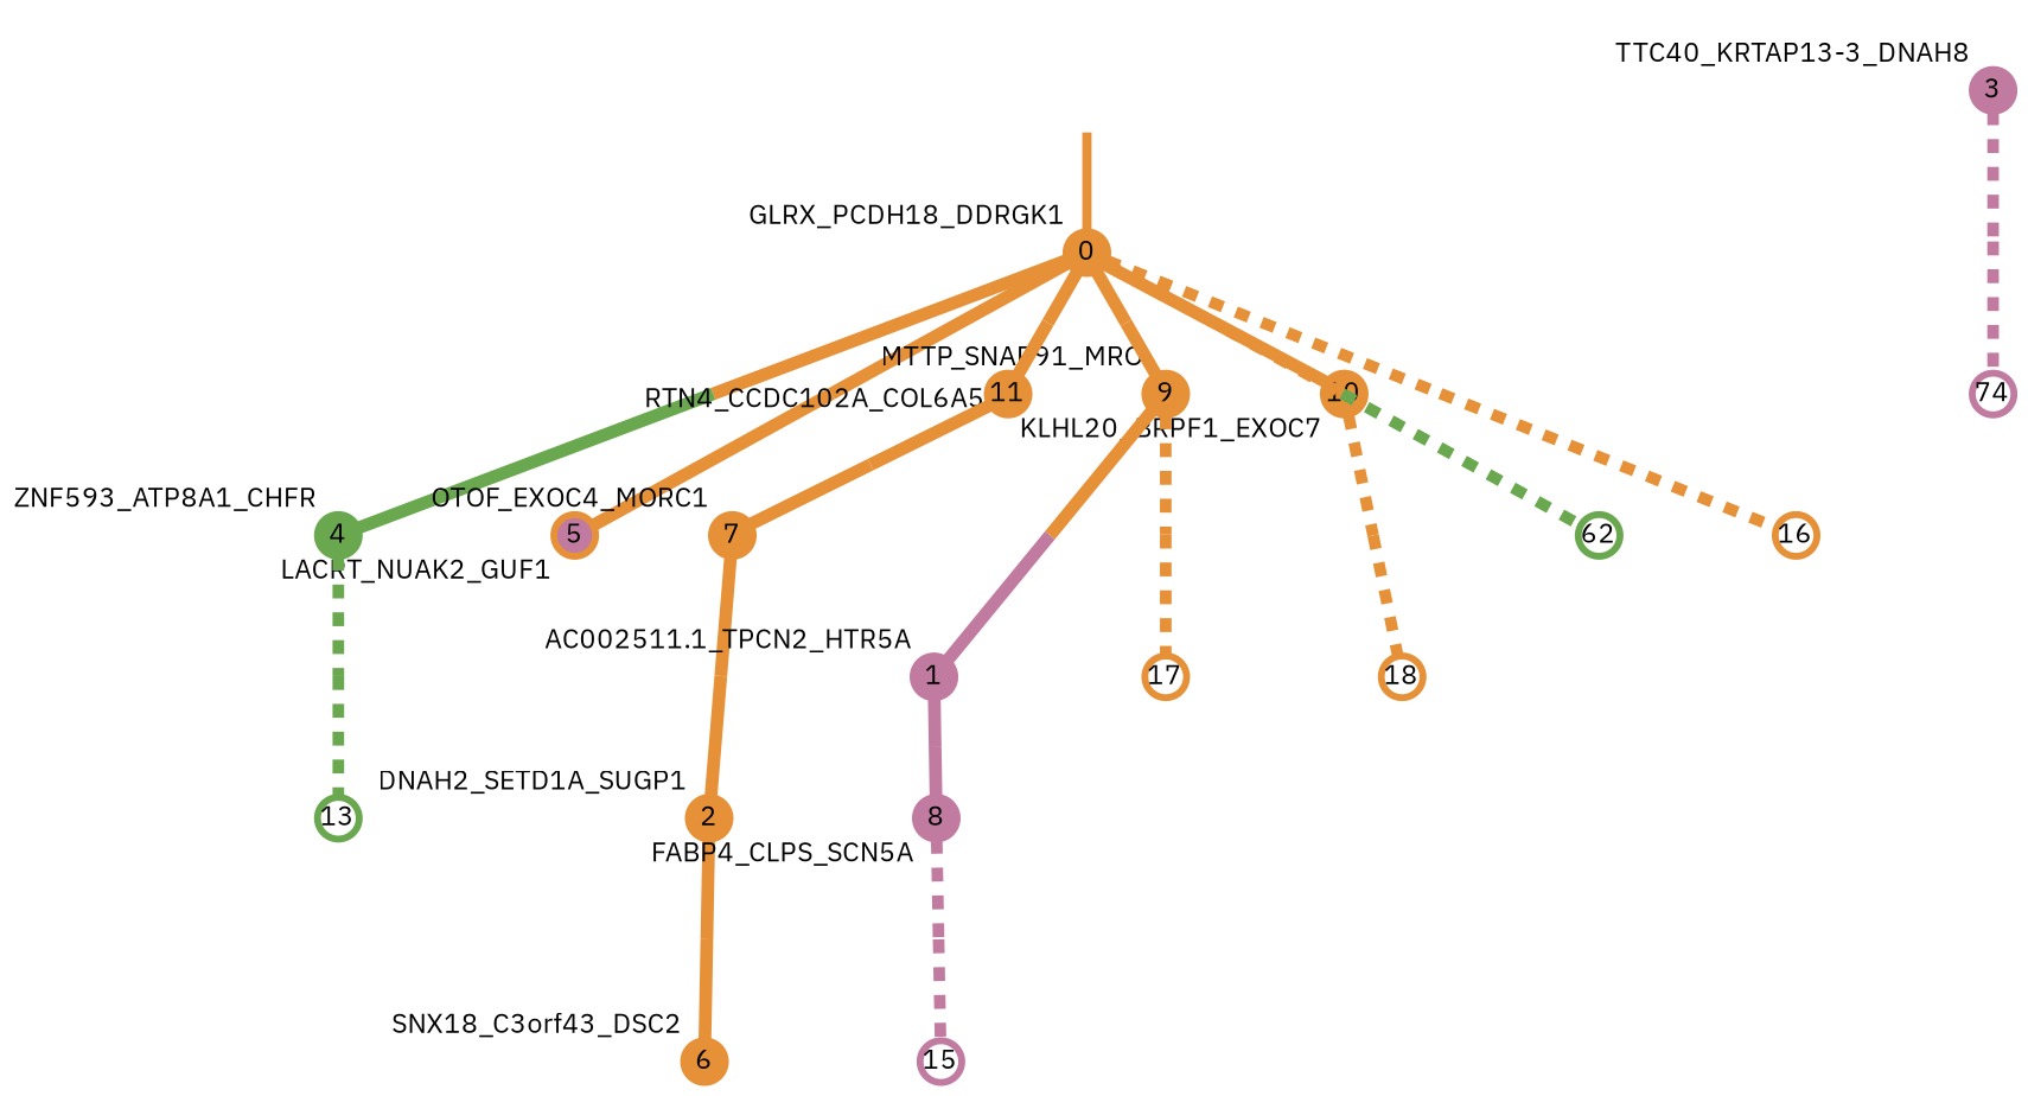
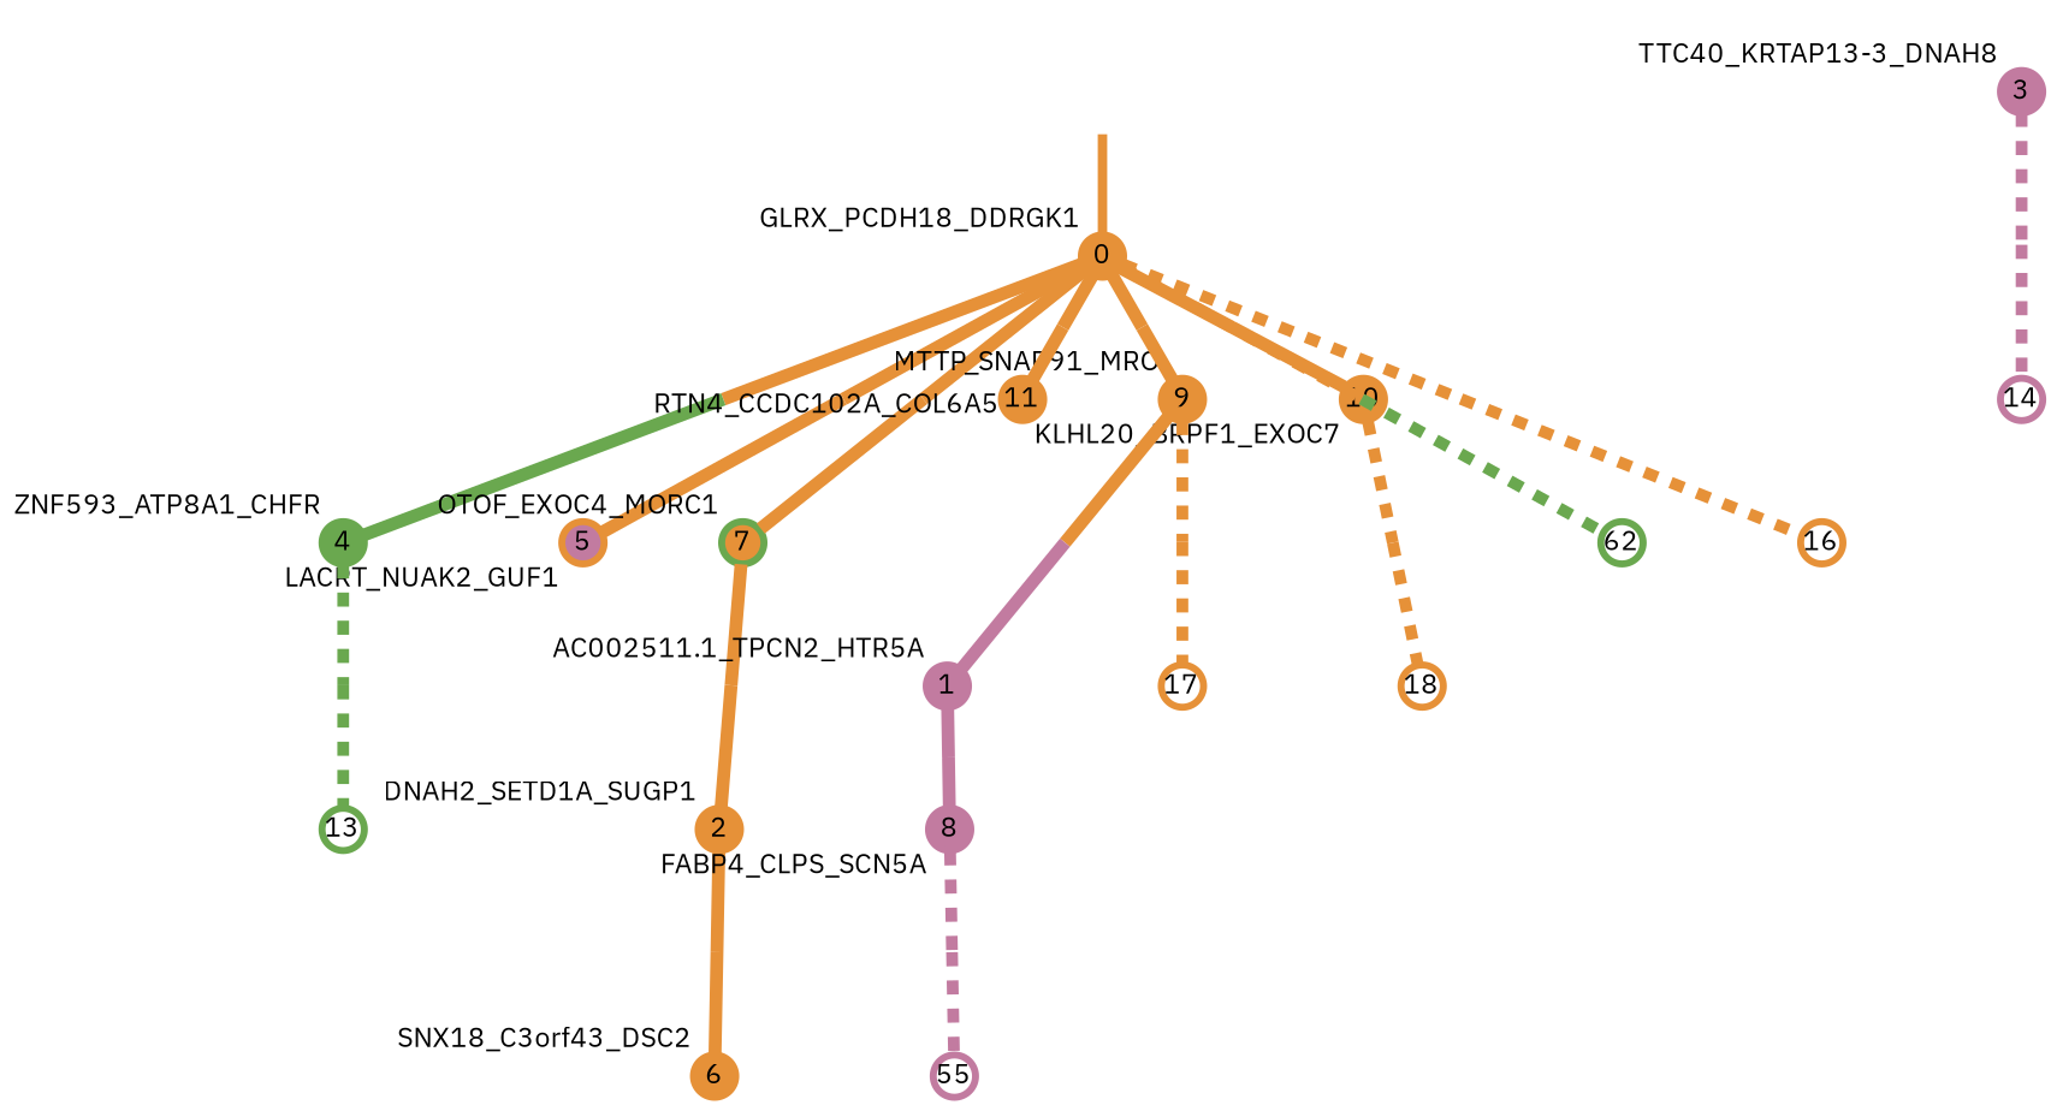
  strict digraph {
    fontname="IBM Plex Sans"
    forcelabels=true
    nodesep=0.7
    rankdir=TB
    ranksep=0.6
    splines=false
    node [color="#e69138ff" fillcolor="#e69138ff" fixedsize=true fontname="IBM Plex Sans" fontsize="12pt" penwidth=3 shape=circle style=filled]
    edge [arrowsize=0 color="#e69138ff;0.5:#e69138ff" fontname="IBM Plex Sans" minlen=2.0 penwidth=5.5 style=solid]
    0 [height=0.25 xlabel=GLRX_PCDH18_DDRGK1]
    4 [color="#6aa84fff" fillcolor="#6aa84fff" height=0.25 xlabel=ZNF593_ATP8A1_CHFR]
    5 [fillcolor="#c27ba0ff" height=0.25 xlabel=LACRT_NUAK2_GUF1]
-   7 [height=0.25 xlabel=OTOF_EXOC4_MORC1]
+   7 [color="#6aa84fff" height=0.25 xlabel=OTOF_EXOC4_MORC1]
    9 [height=0.25 xlabel=MTTP_SNAP91_MRO]
    10 [height=0.25 xlabel=KLHL20_BRPF1_EXOC7]
    11 [height=0.25 xlabel=RTN4_CCDC102A_COL6A5]
    n8 [color="#6aa84fff" fillcolor="#6aa84fff" height=0.25 label=62 style=solid]
    16 [height=0.25 style=solid]
    13 [color="#6aa84fff" fillcolor="#6aa84fff" height=0.25 style=solid]
    2 [height=0.25 xlabel=DNAH2_SETD1A_SUGP1]
    1 [color="#c27ba0ff" fillcolor="#c27ba0ff" height=0.25 xlabel="AC002511.1_TPCN2_HTR5A"]
    17 [height=0.25 style=solid]
    18 [height=0.25 style=solid]
    6 [height=0.25 xlabel=SNX18_C3orf43_DSC2]
    8 [color="#c27ba0ff" fillcolor="#c27ba0ff" height=0.25 xlabel=FABP4_CLPS_SCN5A]
    3 [color="#c27ba0ff" fillcolor="#c27ba0ff" height=0.25 xlabel="TTC40_KRTAP13-3_DNAH8"]
-   14 [color="#c27ba0ff" fillcolor="#c27ba0ff" height=0.25 style=solid label=74]
-   15 [color="#c27ba0ff" fillcolor="#c27ba0ff" height=0.25 style=solid]
+   14 [color="#c27ba0ff" fillcolor="#c27ba0ff" height=0.25 style=solid]
+   15 [color="#c27ba0ff" fillcolor="#c27ba0ff" height=0.25 style=solid label=55]
    normal [style=invis xlabel=GLRX_PCDH18_DDRGK1 color="" fillcolor="" fixedsize="" fontsize="" shape=""]
    0 -> 4 [color="#e69138ff;0.5:#6aa84fff"]
    0 -> 5
-   11 -> 7 [minlen=1.8333332538604736]
+   0 -> 7 [minlen=1.8333332538604736]
    0 -> 9 [minlen=1.1666666269302368]
    0 -> 10 [minlen=1.0]
    0 -> 11 [minlen=1.0]
    0 -> n8 [color="#e69138ff;0.5:#6aa84fff" penwidth=5 style=dashed]
    0 -> 16 [penwidth=5 style=dashed]
    4 -> 13 [color="#6aa84fff;0.5:#6aa84fff" penwidth=5 style=dashed]
    7 -> 2
    9 -> 1 [color="#e69138ff;0.5:#c27ba0ff"]
    9 -> 17 [penwidth=5 style=dashed]
    10 -> 18 [penwidth=5 style=dashed]
    2 -> 6
    1 -> 8 [color="#c27ba0ff;0.5:#c27ba0ff" minlen=1.3333332538604736]
    8 -> 15 [color="#c27ba0ff;0.5:#c27ba0ff" penwidth=5 style=dashed]
    3 -> 14 [color="#c27ba0ff;0.5:#c27ba0ff" penwidth=5 style=dashed]
    normal -> 0 [color="#e69138ff" penwidth=4 minlen=""]
  }
